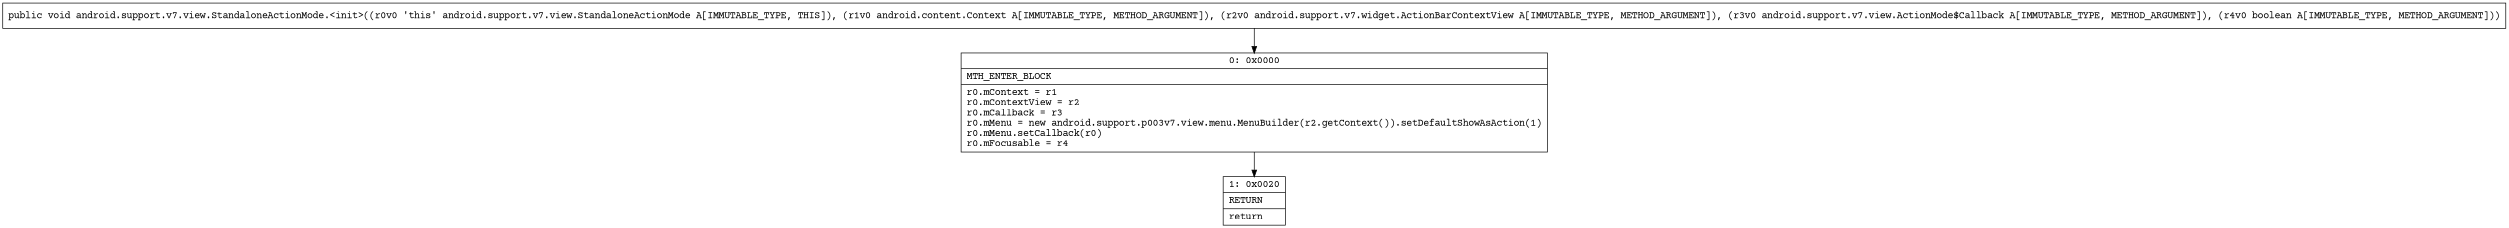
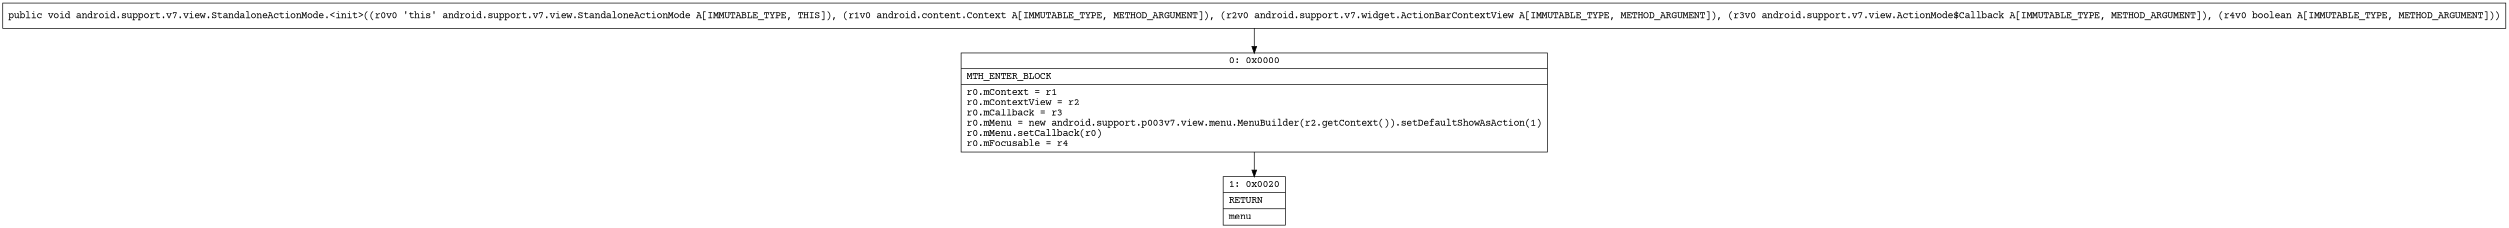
  digraph {
    fontname="Courier Prime"
    node [shape=record fontname="Courier Prime"]
    edge [fontname="Courier Prime"]
    n1 [label="{0\:\ 0x0000|MTH_ENTER_BLOCK\l|r0.mContext = r1\lr0.mContextView = r2\lr0.mCallback = r3\lr0.mMenu = new android.support.p003v7.view.menu.MenuBuilder(r2.getContext()).setDefaultShowAsAction(1)\lr0.mMenu.setCallback(r0)\lr0.mFocusable = r4\l}"]
-   n2 [label="{1\:\ 0x0020|RETURN\l|return\l}"]
+   n2 [label="{1\:\ 0x0020|RETURN\l|menu\l}"]
    n3 [label="{public void android.support.v7.view.StandaloneActionMode.\<init\>((r0v0 'this' android.support.v7.view.StandaloneActionMode A[IMMUTABLE_TYPE, THIS]), (r1v0 android.content.Context A[IMMUTABLE_TYPE, METHOD_ARGUMENT]), (r2v0 android.support.v7.widget.ActionBarContextView A[IMMUTABLE_TYPE, METHOD_ARGUMENT]), (r3v0 android.support.v7.view.ActionMode$Callback A[IMMUTABLE_TYPE, METHOD_ARGUMENT]), (r4v0 boolean A[IMMUTABLE_TYPE, METHOD_ARGUMENT])) }"]
    n1 -> n2
    n3 -> n1
  }
